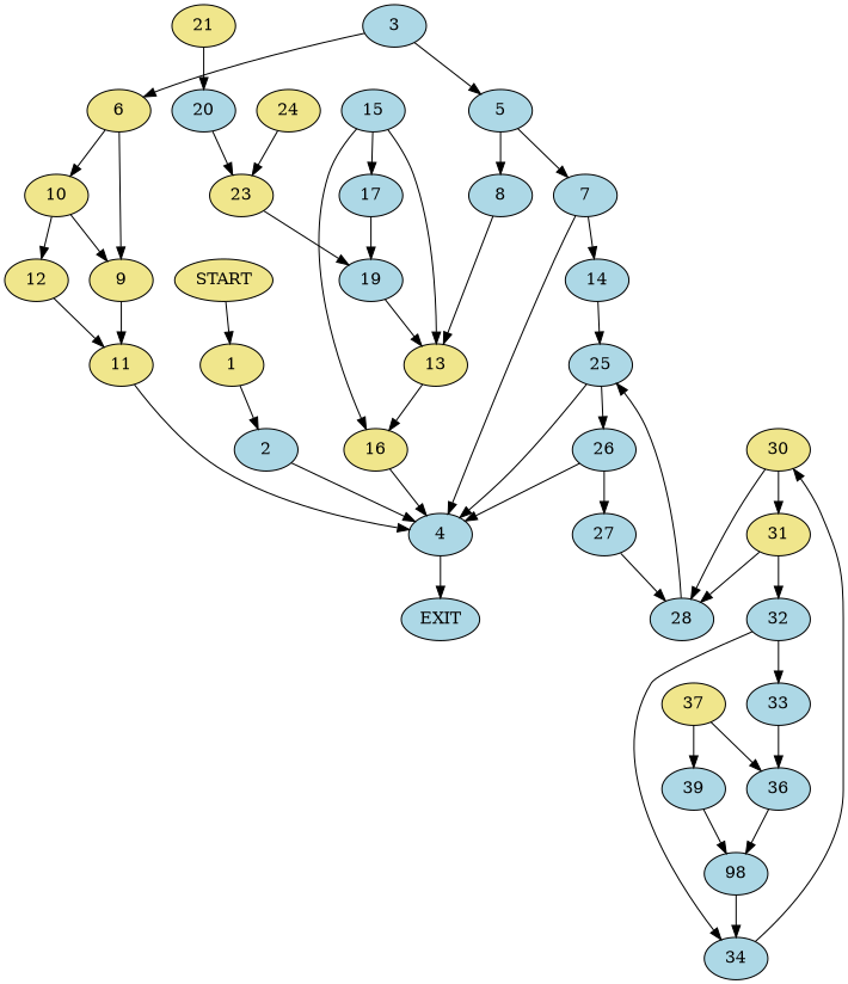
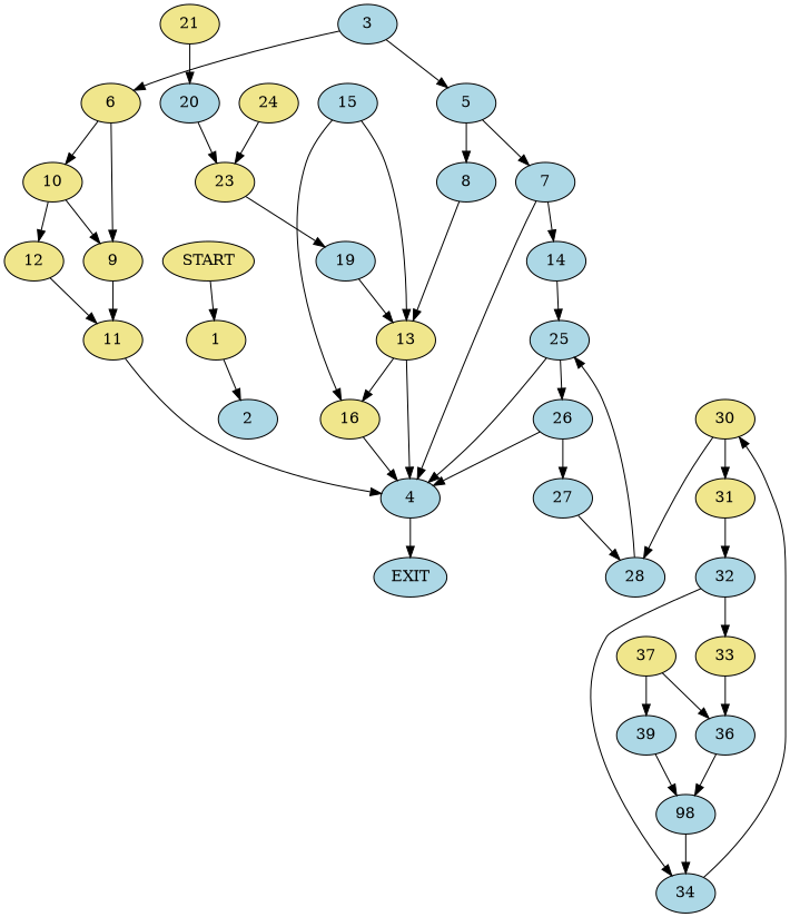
  digraph {
    node [fillcolor=lightblue style=filled]
    n1 [fillcolor=khaki label=START]
    1 [fillcolor=khaki]
    2
    n4 [label=EXIT]
    4
    3
    5
    6 [fillcolor=khaki]
    7
    8
    9 [fillcolor=khaki]
    10 [fillcolor=khaki]
    14
    13 [fillcolor=khaki]
    11 [fillcolor=khaki]
    12 [fillcolor=khaki]
    25
    16 [fillcolor=khaki]
    15
-   17
    26
    19
    23 [fillcolor=khaki]
    20
    21 [fillcolor=khaki]
    24 [fillcolor=khaki]
    27
    28
    30 [fillcolor=khaki]
    31 [fillcolor=khaki]
    32
-   33
+   33 [fillcolor=khaki]
    34
    36
    n35 [label=98]
    37 [fillcolor=khaki]
    39
    n1 -> 1
    1 -> 2
-   2 -> 4
+   13 -> 4
    4 -> n4
    3 -> 5
    3 -> 6
    5 -> 7
    5 -> 8
    6 -> 9
    6 -> 10
    7 -> 4
    7 -> 14
    8 -> 13
    9 -> 11
    10 -> 9
    10 -> 12
    14 -> 25
    13 -> 16
    11 -> 4
    12 -> 11
    25 -> 4
    25 -> 26
    16 -> 4
    15 -> 13
    15 -> 16
-   15 -> 17
-   17 -> 19
    26 -> 4
    26 -> 27
    19 -> 13
    23 -> 19
    20 -> 23
    21 -> 20
    24 -> 23
    27 -> 28
    28 -> 25
    30 -> 28
    30 -> 31
-   31 -> 28
    31 -> 32
    32 -> 33
    32 -> 34
    33 -> 36
    34 -> 30
    36 -> n35
    n35 -> 34
    37 -> 36
    37 -> 39
    39 -> n35
  }
